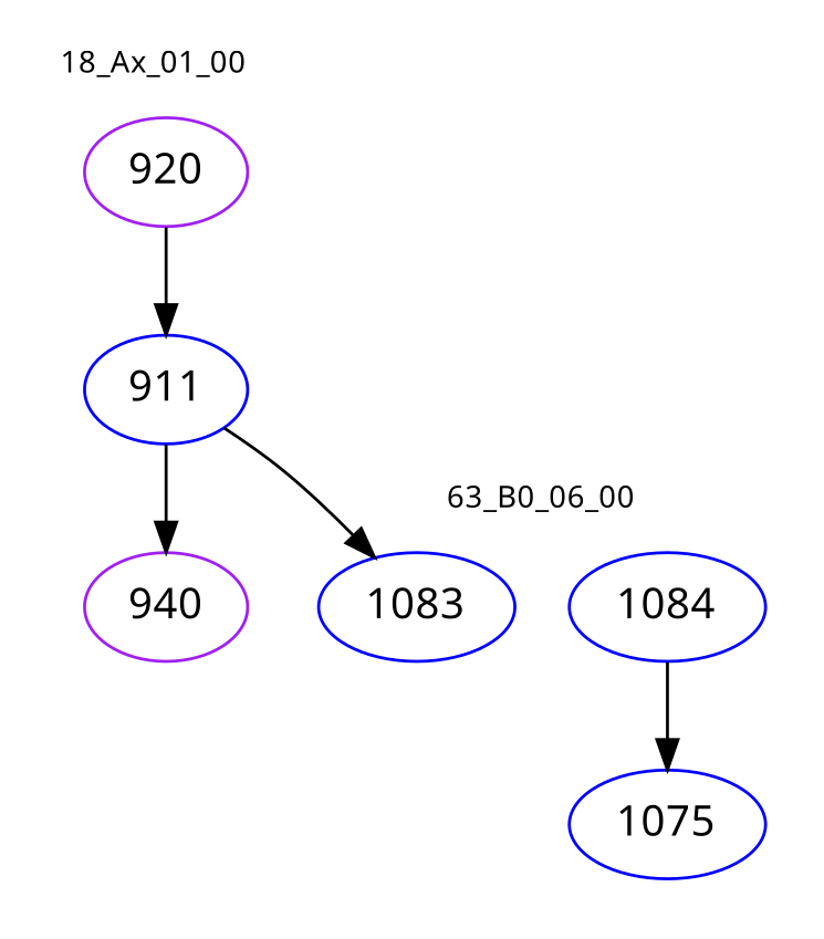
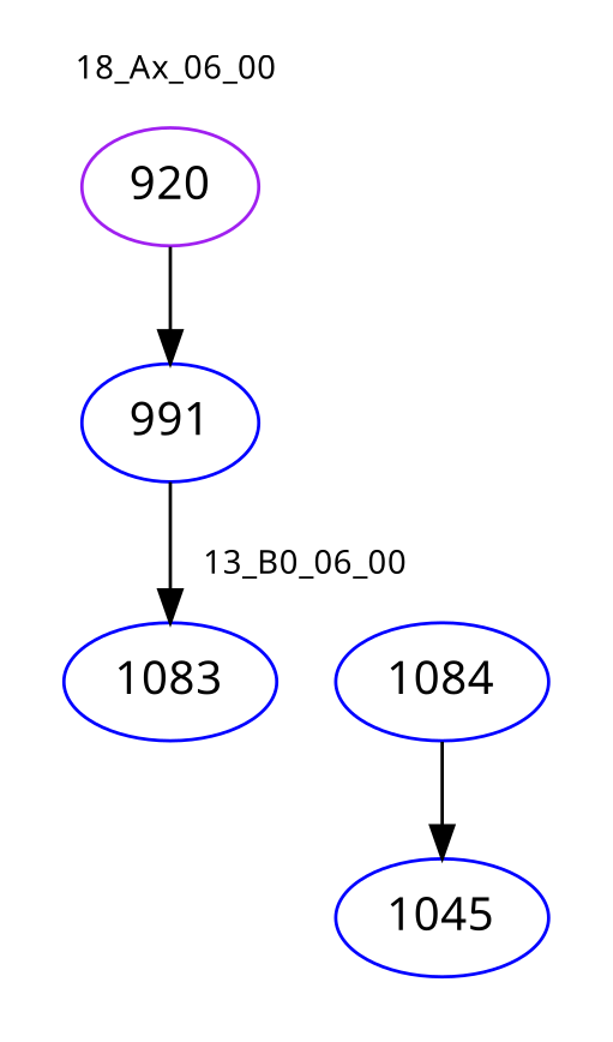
  digraph {
    fontname="Noto Sans"
    node [color=blue fontname="Noto Sans"]
    edge [color=black fontname="Noto Sans"]
    n1 [color=purple label=920]
-   n2 [label=911]
-   n3 [color=purple label=940]
+   n2 [label=991]
    n4 [label=1084]
-   n5 [label=1075]
+   n5 [label=1045]
    n6 [label=1083]
    subgraph cluster_1 {
      color=white
      fontsize=10
-     label="18_Ax_01_00"
+     label="18_Ax_06_00"
      n1
      n2
-     n3
    }
    subgraph cluster_2 {
      color=white
      fontsize=10
-     label="63_B0_06_00"
+     label="13_B0_06_00"
      n4
      n5
      n6
    }
    n1 -> n2
-   n2 -> n3
    n2 -> n6
    n4 -> n5
  }
